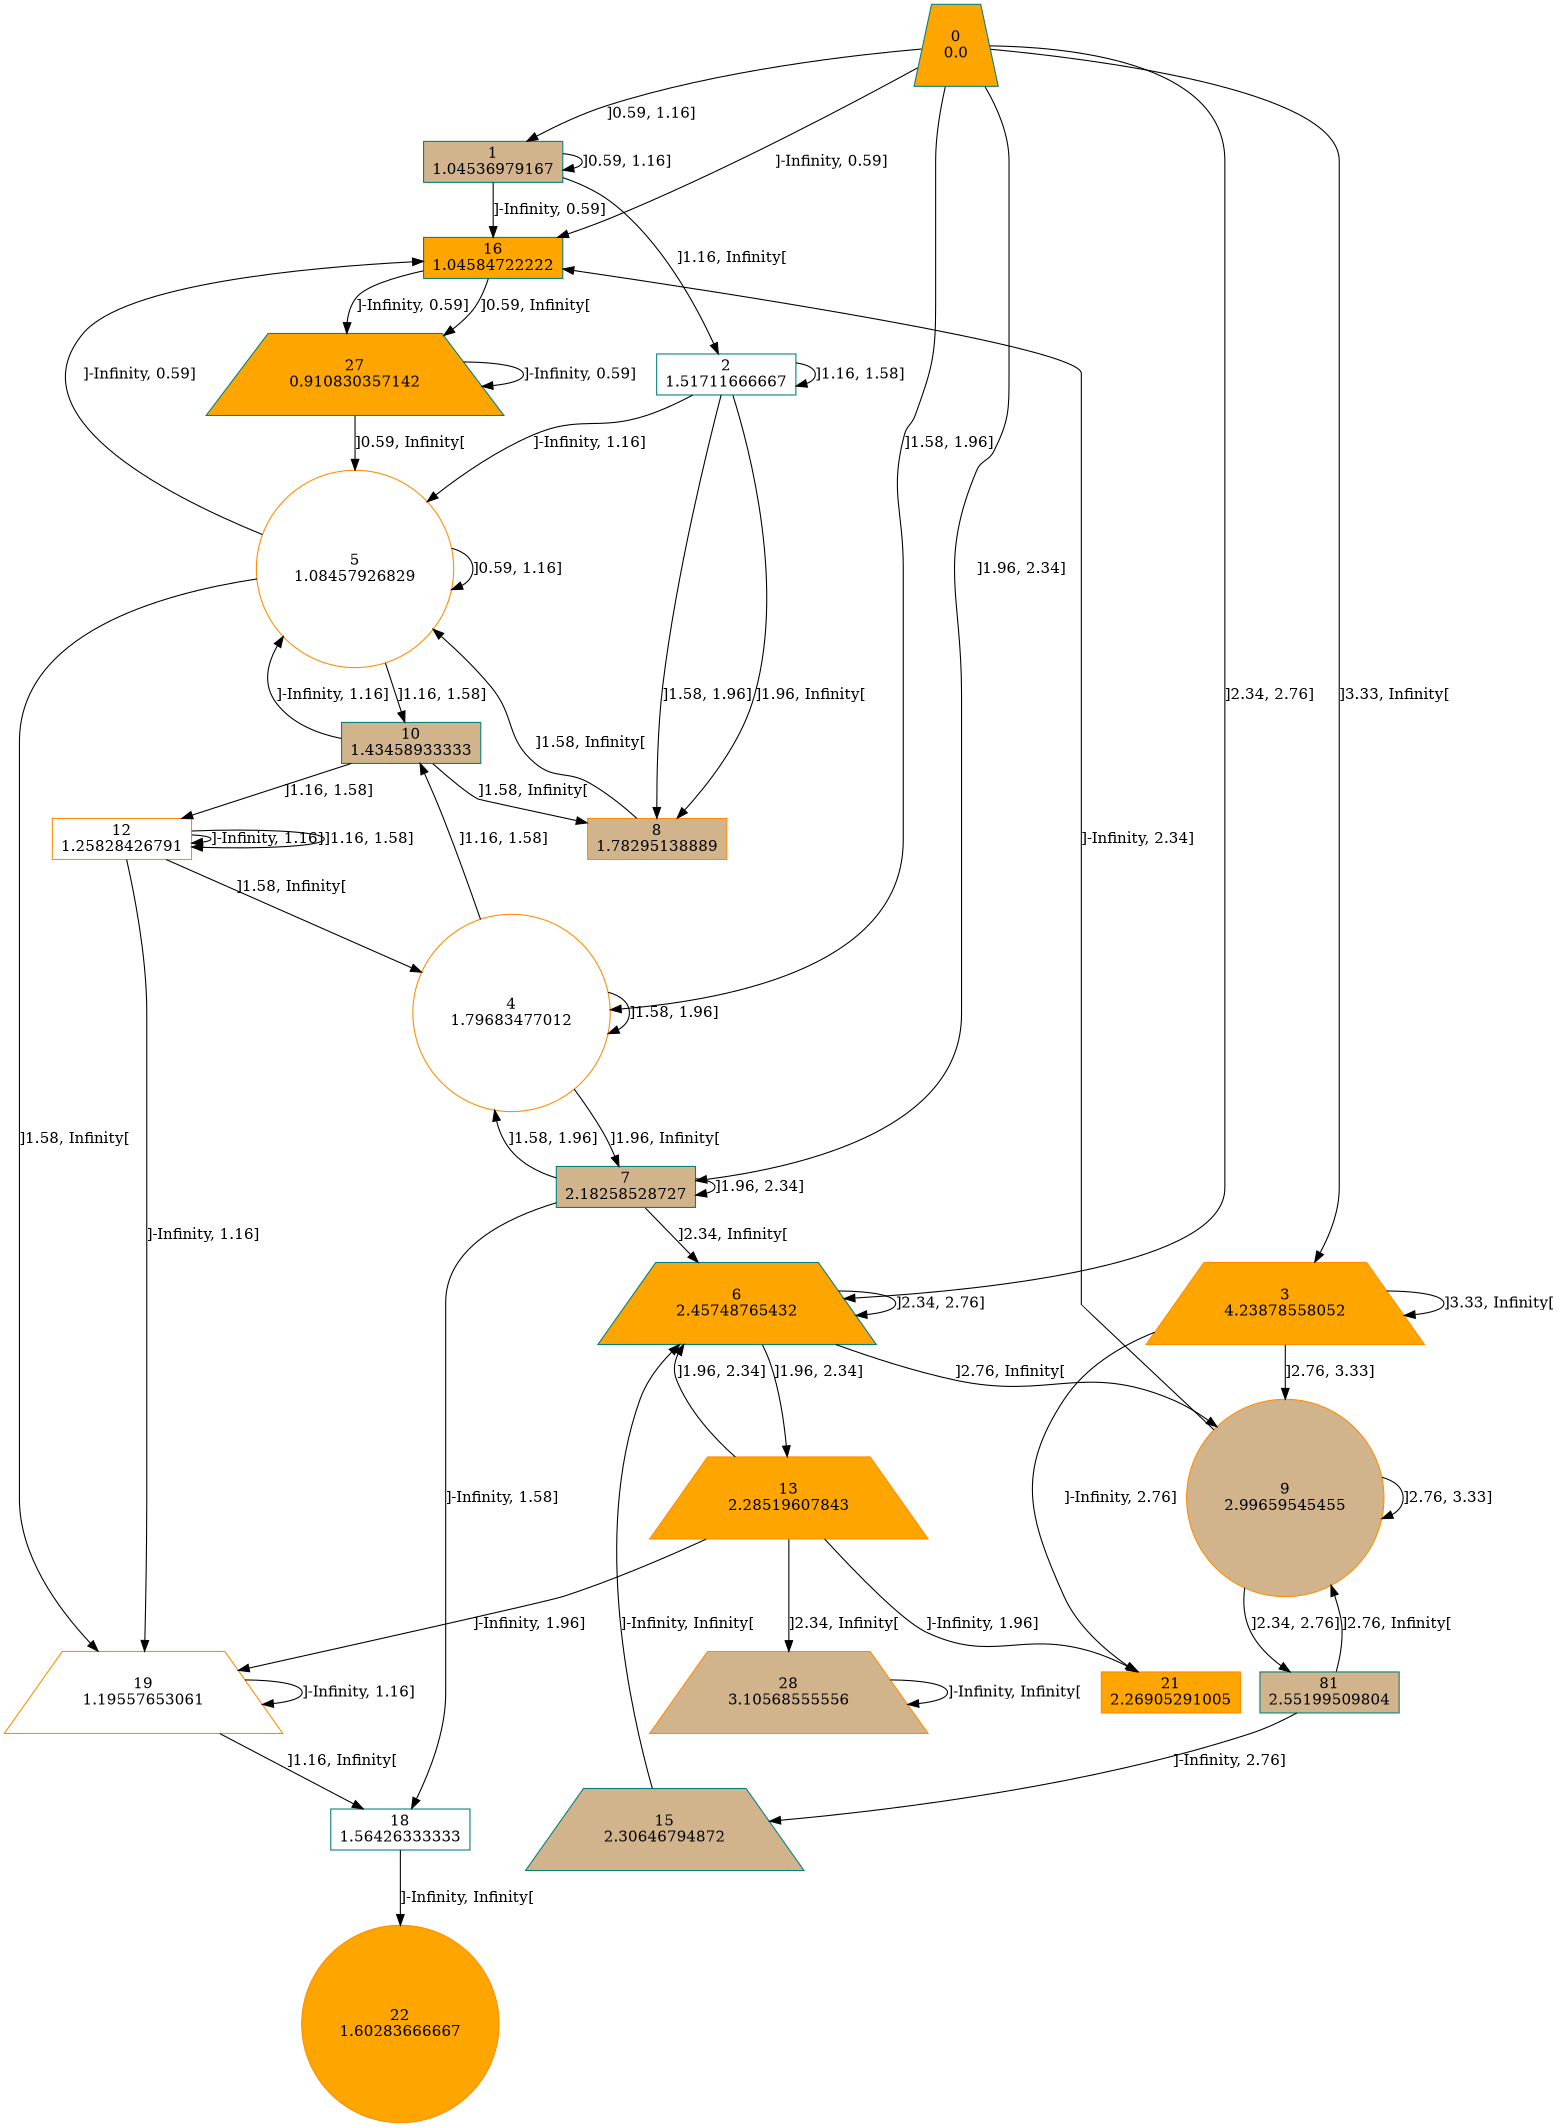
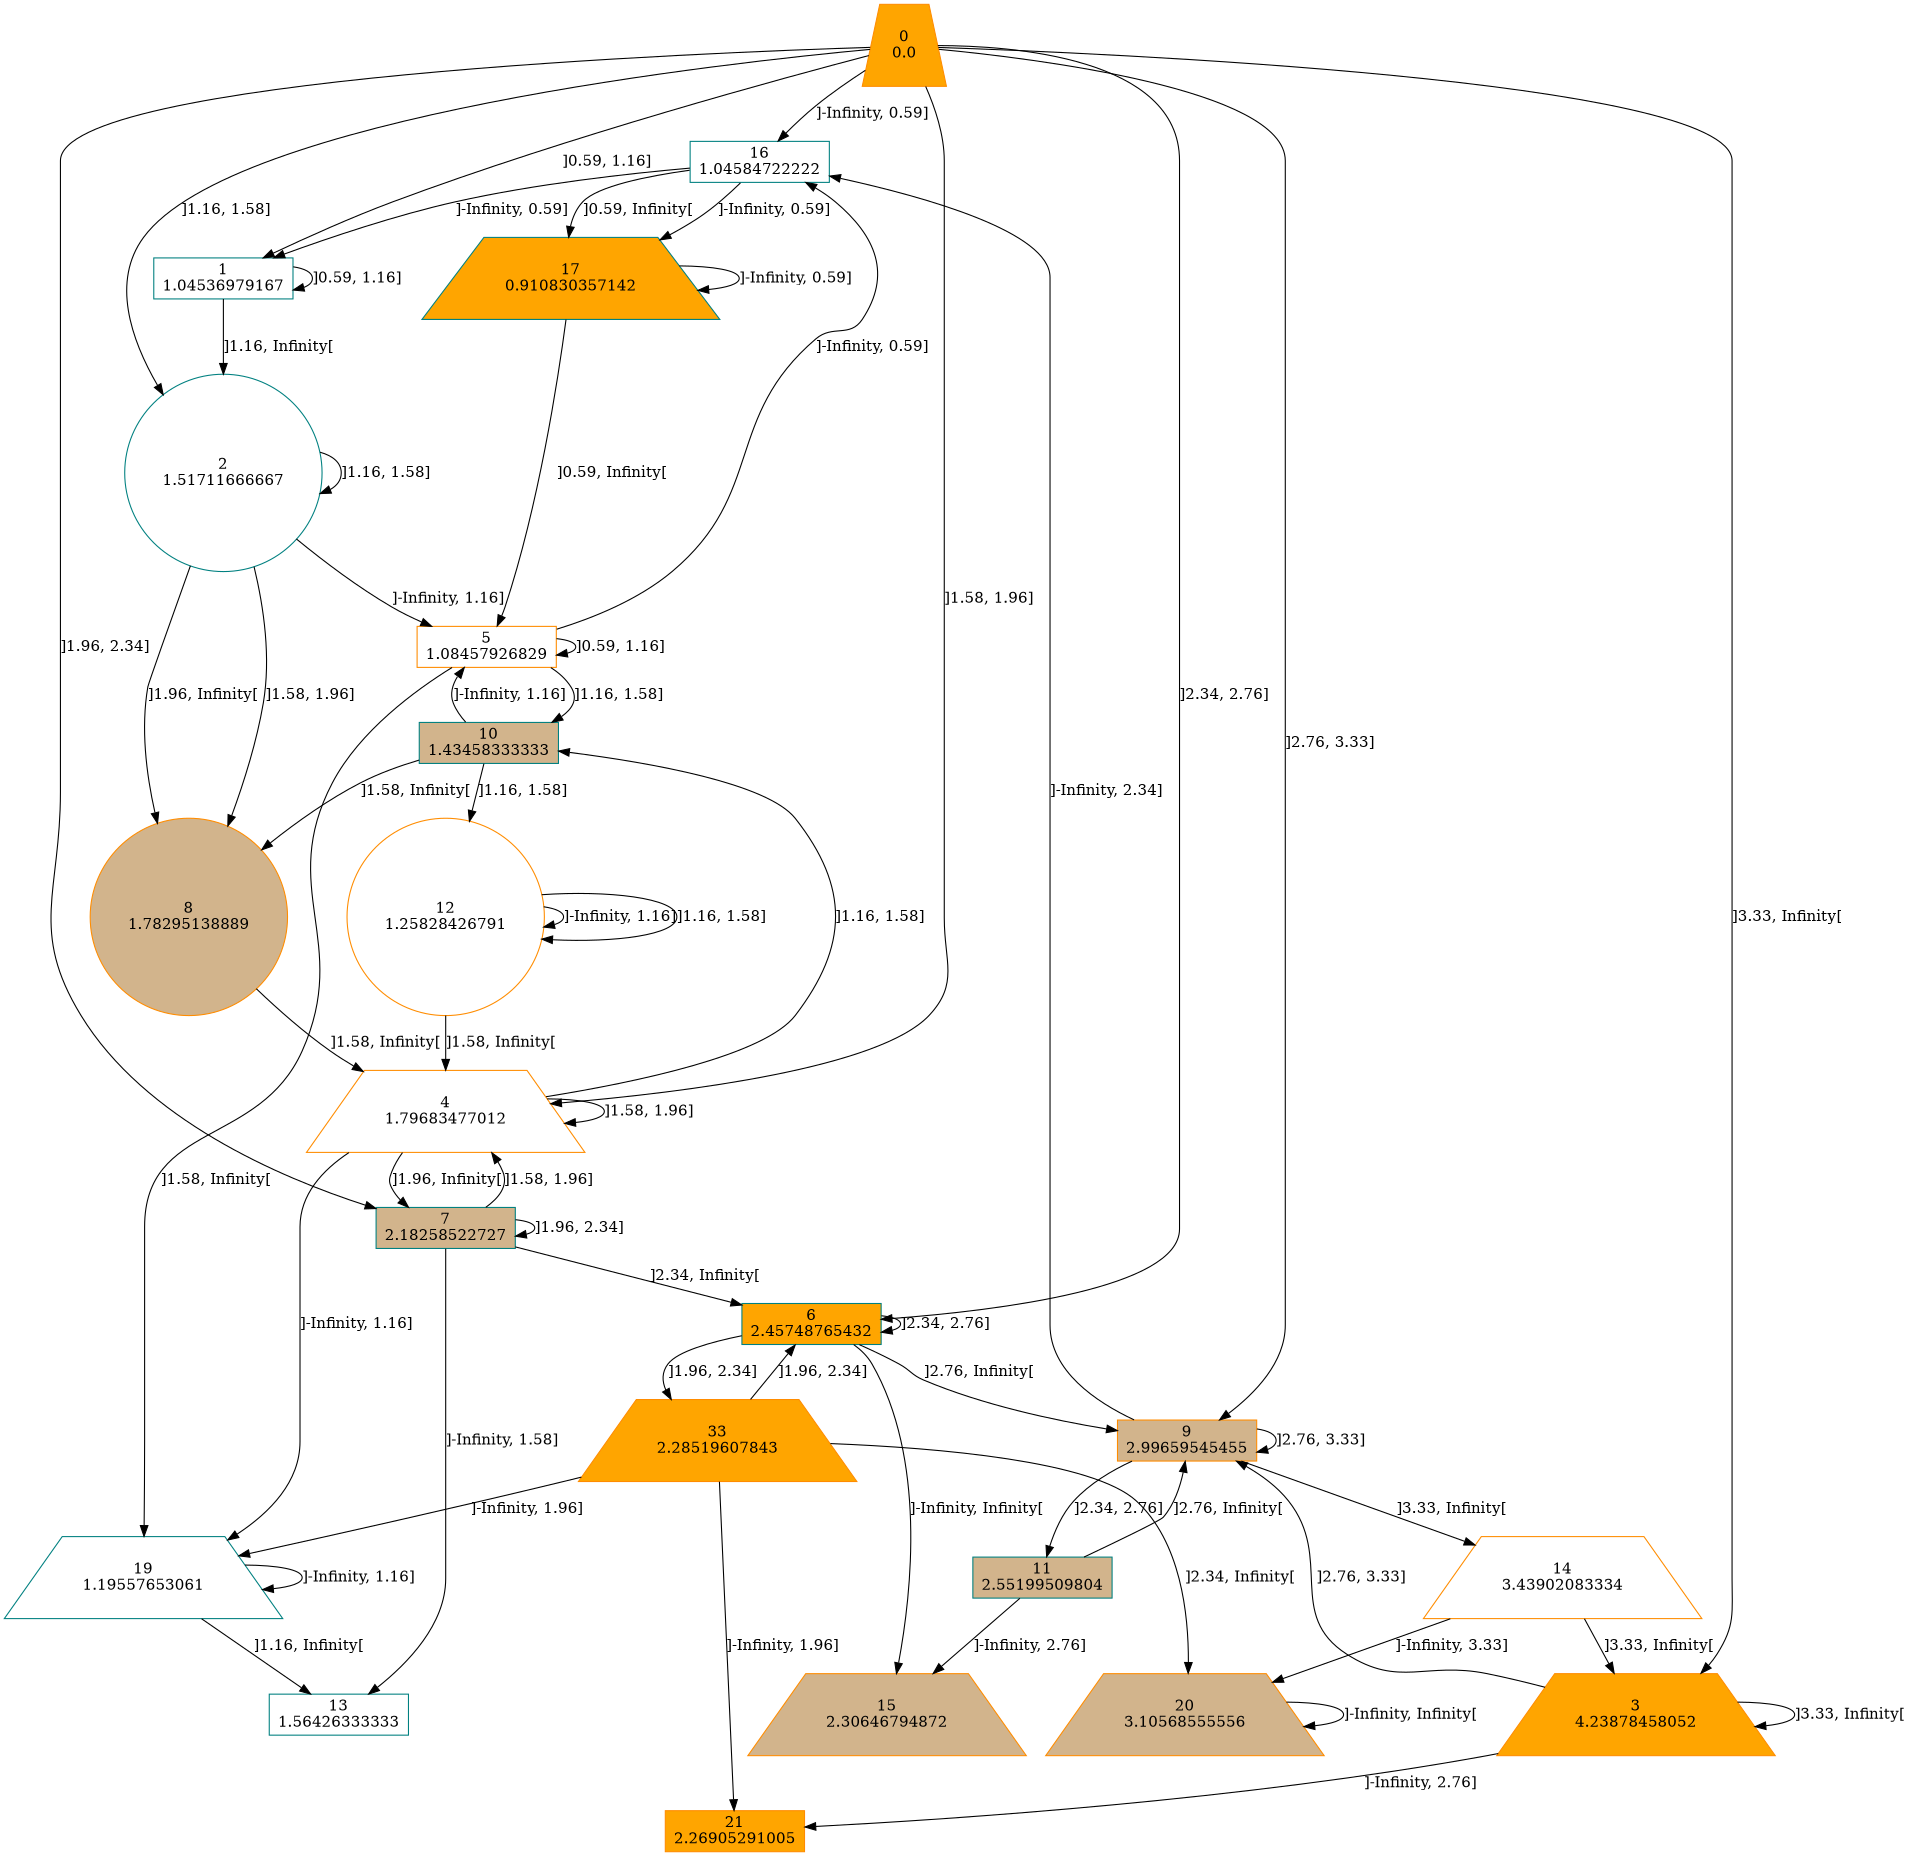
  digraph {
    node [color=darkorange fillcolor=orange shape=trapezium style=filled]
-   n1 [color=teal label="0\n0.0"]
-   n2 [color=teal label="16\n1.04584722222" shape=box]
-   n3 [color=teal fillcolor=tan label="1\n1.04536979167" shape=box]
-   n4 [color=teal fillcolor=white label="2\n1.51711666667" shape=box]
-   n5 [fillcolor=white label="4\n1.79683477012" shape=circle]
-   n6 [color=teal fillcolor=tan label="7\n2.18258528727" shape=box]
-   n7 [color=teal label="6\n2.45748765432"]
-   n8 [fillcolor=tan label="9\n2.99659545455" shape=circle]
-   n9 [label="3\n4.23878558052"]
-   n10 [color=teal label="27\n0.910830357142"]
-   n11 [fillcolor=white label="5\n1.08457926829" shape=circle]
-   n12 [fillcolor=tan label="8\n1.78295138889" shape=box]
-   n13 [fillcolor=white label="19\n1.19557653061"]
-   n14 [color=teal fillcolor=tan label="10\n1.43458933333" shape=box]
-   n15 [color=teal fillcolor=white label="18\n1.56426333333" shape=box]
-   n16 [label="13\n2.28519607843"]
-   n17 [color=teal fillcolor=tan label="81\n2.55199509804" shape=box]
+   n1 [label="0\n0.0"]
+   n2 [color=teal fillcolor=white label="16\n1.04584722222" shape=box]
+   n3 [color=teal fillcolor=white label="1\n1.04536979167" shape=box]
+   n4 [color=teal fillcolor=white label="2\n1.51711666667" shape=circle]
+   n5 [fillcolor=white label="4\n1.79683477012"]
+   n6 [color=teal fillcolor=tan label="7\n2.18258522727" shape=box]
+   n7 [color=teal label="6\n2.45748765432" shape=box]
+   n8 [fillcolor=tan label="9\n2.99659545455" shape=box]
+   n9 [label="3\n4.23878458052"]
+   n10 [color=teal label="17\n0.910830357142"]
+   n11 [fillcolor=white label="5\n1.08457926829" shape=box]
+   n12 [fillcolor=tan label="8\n1.78295138889" shape=circle]
+   n13 [color=teal fillcolor=white label="19\n1.19557653061"]
+   n14 [color=teal fillcolor=tan label="10\n1.43458333333" shape=box]
+   n15 [color=teal fillcolor=white label="13\n1.56426333333" shape=box]
+   n16 [label="33\n2.28519607843"]
+   n17 [color=teal fillcolor=tan label="11\n2.55199509804" shape=box]
+   n18 [fillcolor=white label="14\n3.43902083334"]
    n19 [label="21\n2.26905291005" shape=box]
-   n20 [fillcolor=white label="12\n1.25828426791" shape=box]
-   n21 [label="22\n1.60283666667" shape=circle]
-   n22 [fillcolor=tan label="28\n3.10568555556"]
-   n23 [color=teal fillcolor=tan label="15\n2.30646794872"]
+   n20 [fillcolor=white label="12\n1.25828426791" shape=circle]
+   n22 [fillcolor=tan label="20\n3.10568555556"]
+   n23 [fillcolor=tan label="15\n2.30646794872"]
    n1 -> n2 [label="]-Infinity, 0.59]"]
    n1 -> n3 [label="]0.59, 1.16]"]
+   n1 -> n4 [label="]1.16, 1.58]"]
    n1 -> n5 [label="]1.58, 1.96]"]
    n1 -> n6 [label="]1.96, 2.34]"]
    n1 -> n7 [label="]2.34, 2.76]"]
+   n1 -> n8 [label="]2.76, 3.33]"]
    n1 -> n9 [label="]3.33, Infinity["]
    n2 -> n10 [label="]-Infinity, 0.59]"]
    n2 -> n10 [label="]0.59, Infinity["]
-   n3 -> n2 [label="]-Infinity, 0.59]"]
+   n2 -> n3 [label="]-Infinity, 0.59]"]
    n3 -> n3 [label="]0.59, 1.16]"]
    n3 -> n4 [label="]1.16, Infinity["]
    n4 -> n4 [label="]1.16, 1.58]"]
    n4 -> n11 [label="]-Infinity, 1.16]"]
    n4 -> n12 [label="]1.58, 1.96]"]
    n4 -> n12 [label="]1.96, Infinity["]
    n5 -> n5 [label="]1.58, 1.96]"]
    n5 -> n6 [label="]1.96, Infinity["]
-   n20 -> n13 [label="]-Infinity, 1.16]"]
+   n5 -> n13 [label="]-Infinity, 1.16]"]
    n5 -> n14 [label="]1.16, 1.58]"]
    n6 -> n5 [label="]1.58, 1.96]"]
    n6 -> n6 [label="]1.96, 2.34]"]
    n6 -> n7 [label="]2.34, Infinity["]
    n6 -> n15 [label="]-Infinity, 1.58]"]
    n7 -> n7 [label="]2.34, 2.76]"]
    n7 -> n8 [label="]2.76, Infinity["]
    n7 -> n16 [label="]1.96, 2.34]"]
    n8 -> n2 [label="]-Infinity, 2.34]"]
    n8 -> n8 [label="]2.76, 3.33]"]
    n8 -> n17 [label="]2.34, 2.76]"]
+   n8 -> n18 [label="]3.33, Infinity["]
    n9 -> n8 [label="]2.76, 3.33]"]
    n9 -> n9 [label="]3.33, Infinity["]
    n9 -> n19 [label="]-Infinity, 2.76]"]
    n10 -> n10 [label="]-Infinity, 0.59]"]
    n10 -> n11 [label="]0.59, Infinity["]
    n11 -> n2 [label="]-Infinity, 0.59]"]
    n11 -> n11 [label="]0.59, 1.16]"]
    n11 -> n13 [label="]1.58, Infinity["]
    n11 -> n14 [label="]1.16, 1.58]"]
-   n12 -> n11 [label="]1.58, Infinity["]
+   n12 -> n5 [label="]1.58, Infinity["]
    n13 -> n13 [label="]-Infinity, 1.16]"]
    n13 -> n15 [label="]1.16, Infinity["]
    n14 -> n11 [label="]-Infinity, 1.16]"]
    n14 -> n12 [label="]1.58, Infinity["]
    n14 -> n20 [label="]1.16, 1.58]"]
-   n15 -> n21 [label="]-Infinity, Infinity["]
    n16 -> n7 [label="]1.96, 2.34]"]
    n16 -> n13 [label="]-Infinity, 1.96]"]
    n16 -> n19 [label="]-Infinity, 1.96]"]
    n16 -> n22 [label="]2.34, Infinity["]
    n17 -> n8 [label="]2.76, Infinity["]
    n17 -> n23 [label="]-Infinity, 2.76]"]
+   n18 -> n9 [label="]3.33, Infinity["]
+   n18 -> n22 [label="]-Infinity, 3.33]"]
    n20 -> n5 [label="]1.58, Infinity["]
    n20 -> n20 [label="]-Infinity, 1.16]"]
    n20 -> n20 [label="]1.16, 1.58]"]
    n22 -> n22 [label="]-Infinity, Infinity["]
-   n23 -> n7 [label="]-Infinity, Infinity["]
+   n7 -> n23 [label="]-Infinity, Infinity["]
  }
